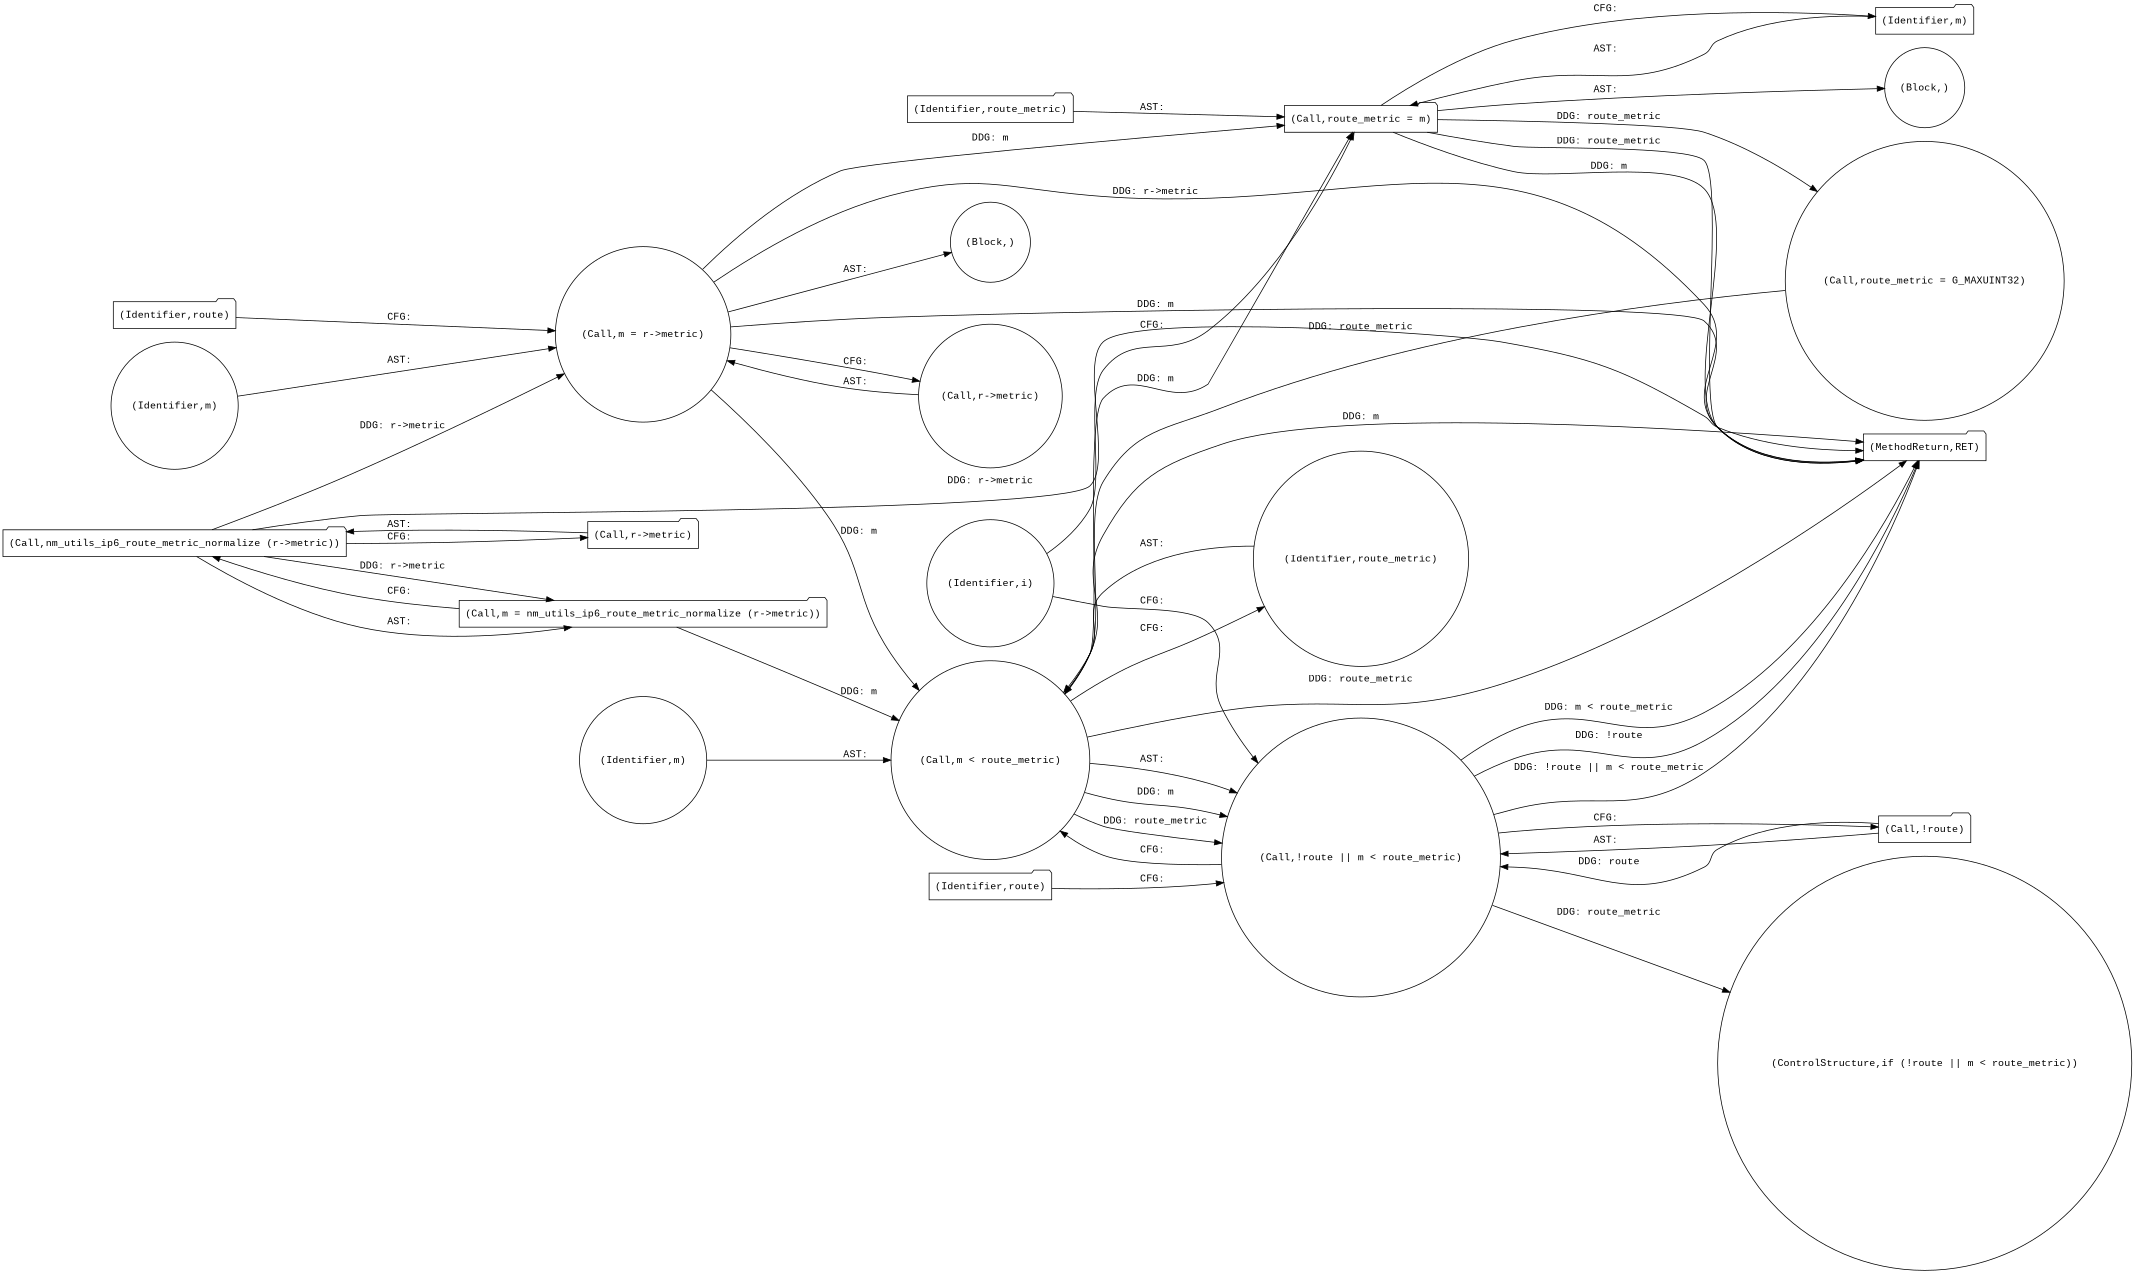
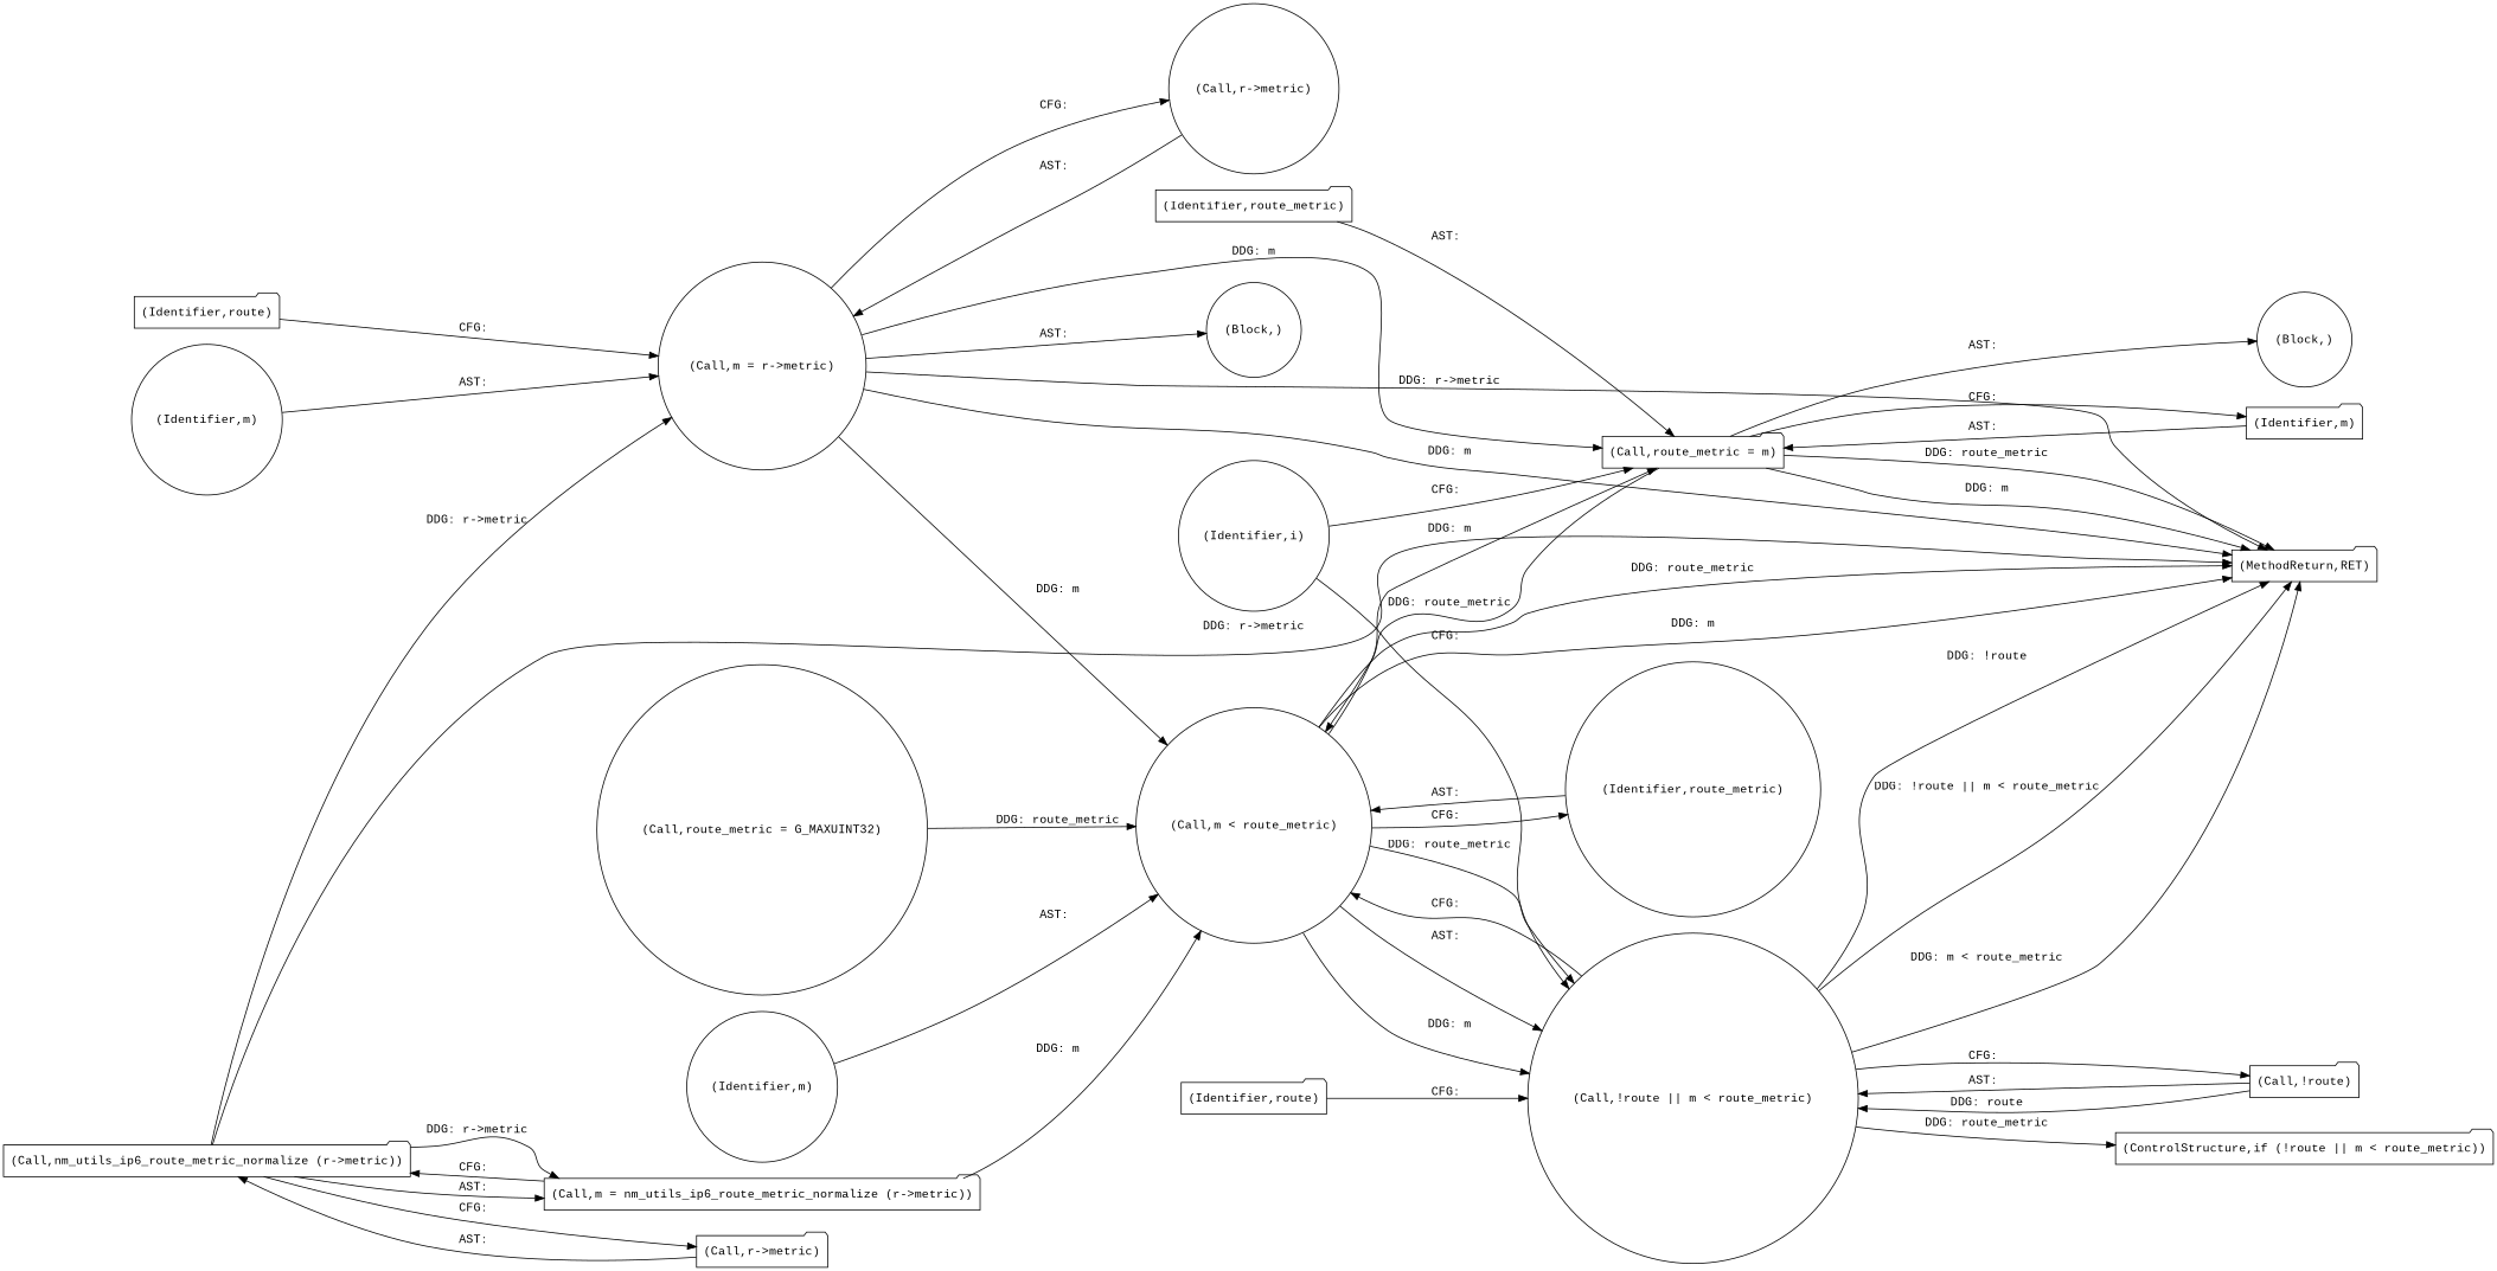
  digraph {
    fontname="Liberation Mono"
    rankdir=LR
    node [fontname="Liberation Mono" shape=circle]
    edge [fontname="Liberation Mono"]
    n1 [label="(Call,m = r->metric)"]
    n2 [label="(Call,m < route_metric)"]
    n3 [label="(Call,route_metric = m)" shape=folder]
    n4 [label="(Block,)"]
    n5 [label="(Call,r->metric)"]
    n6 [label="(MethodReturn,RET)" shape=folder]
    n7 [label="(Call,!route || m < route_metric)"]
    n8 [label="(Identifier,route_metric)"]
    n9 [label="(Block,)"]
    n10 [label="(Identifier,m)" shape=folder]
    n11 [label="(Call,nm_utils_ip6_route_metric_normalize (r->metric))" shape=folder]
    n12 [label="(Call,r->metric)" shape=folder]
    n13 [label="(Call,m = nm_utils_ip6_route_metric_normalize (r->metric))" shape=folder]
    n14 [label="(Call,!route)" shape=folder]
-   n15 [label="(ControlStructure,if (!route || m < route_metric))"]
+   n15 [label="(ControlStructure,if (!route || m < route_metric))" shape=folder]
    n16 [label="(Identifier,route)" shape=folder]
    n17 [label="(Identifier,route)" shape=folder]
    n18 [label="(Call,route_metric = G_MAXUINT32)"]
    n19 [label="(Identifier,m)"]
    n20 [label="(Identifier,route_metric)" shape=folder]
    n21 [label="(Identifier,m)"]
    n22 [label="(Identifier,i)"]
    n1 -> n2 [label="DDG: m"]
    n1 -> n3 [label="DDG: m"]
    n1 -> n4 [label="AST: "]
    n1 -> n5 [label="CFG: "]
    n1 -> n6 [label="DDG: m"]
    n1 -> n6 [label="DDG: r->metric"]
    n2 -> n3 [label="DDG: m"]
    n2 -> n6 [label="DDG: route_metric"]
    n2 -> n6 [label="DDG: m"]
    n2 -> n7 [label="AST: "]
    n2 -> n7 [label="DDG: m"]
    n2 -> n7 [label="DDG: route_metric"]
    n2 -> n8 [label="CFG: "]
-   n3 -> n18 [label="DDG: route_metric"]
+   n3 -> n2 [label="DDG: route_metric"]
    n3 -> n6 [label="DDG: m"]
    n3 -> n6 [label="DDG: route_metric"]
    n3 -> n9 [label="AST: "]
    n3 -> n10 [label="CFG: "]
    n5 -> n1 [label="AST: "]
    n7 -> n2 [label="CFG: "]
    n7 -> n6 [label="DDG: !route"]
    n7 -> n6 [label="DDG: !route || m < route_metric"]
    n7 -> n6 [label="DDG: m < route_metric"]
    n7 -> n14 [label="CFG: "]
    n7 -> n15 [label="DDG: route_metric"]
    n8 -> n2 [label="AST: "]
    n10 -> n3 [label="AST: "]
    n11 -> n1 [label="DDG: r->metric"]
    n11 -> n6 [label="DDG: r->metric"]
    n11 -> n12 [label="CFG: "]
    n11 -> n13 [label="AST: "]
    n11 -> n13 [label="DDG: r->metric"]
    n12 -> n11 [label="AST: "]
    n13 -> n2 [label="DDG: m"]
    n13 -> n11 [label="CFG: "]
    n14 -> n7 [label="AST: "]
    n14 -> n7 [label="DDG: route"]
    n16 -> n7 [label="CFG: "]
    n17 -> n1 [label="CFG: "]
    n18 -> n2 [label="DDG: route_metric"]
    n19 -> n2 [label="AST: "]
    n20 -> n3 [label="AST: "]
    n21 -> n1 [label="AST: "]
    n22 -> n3 [label="CFG: "]
    n22 -> n7 [label="CFG: "]
  }
